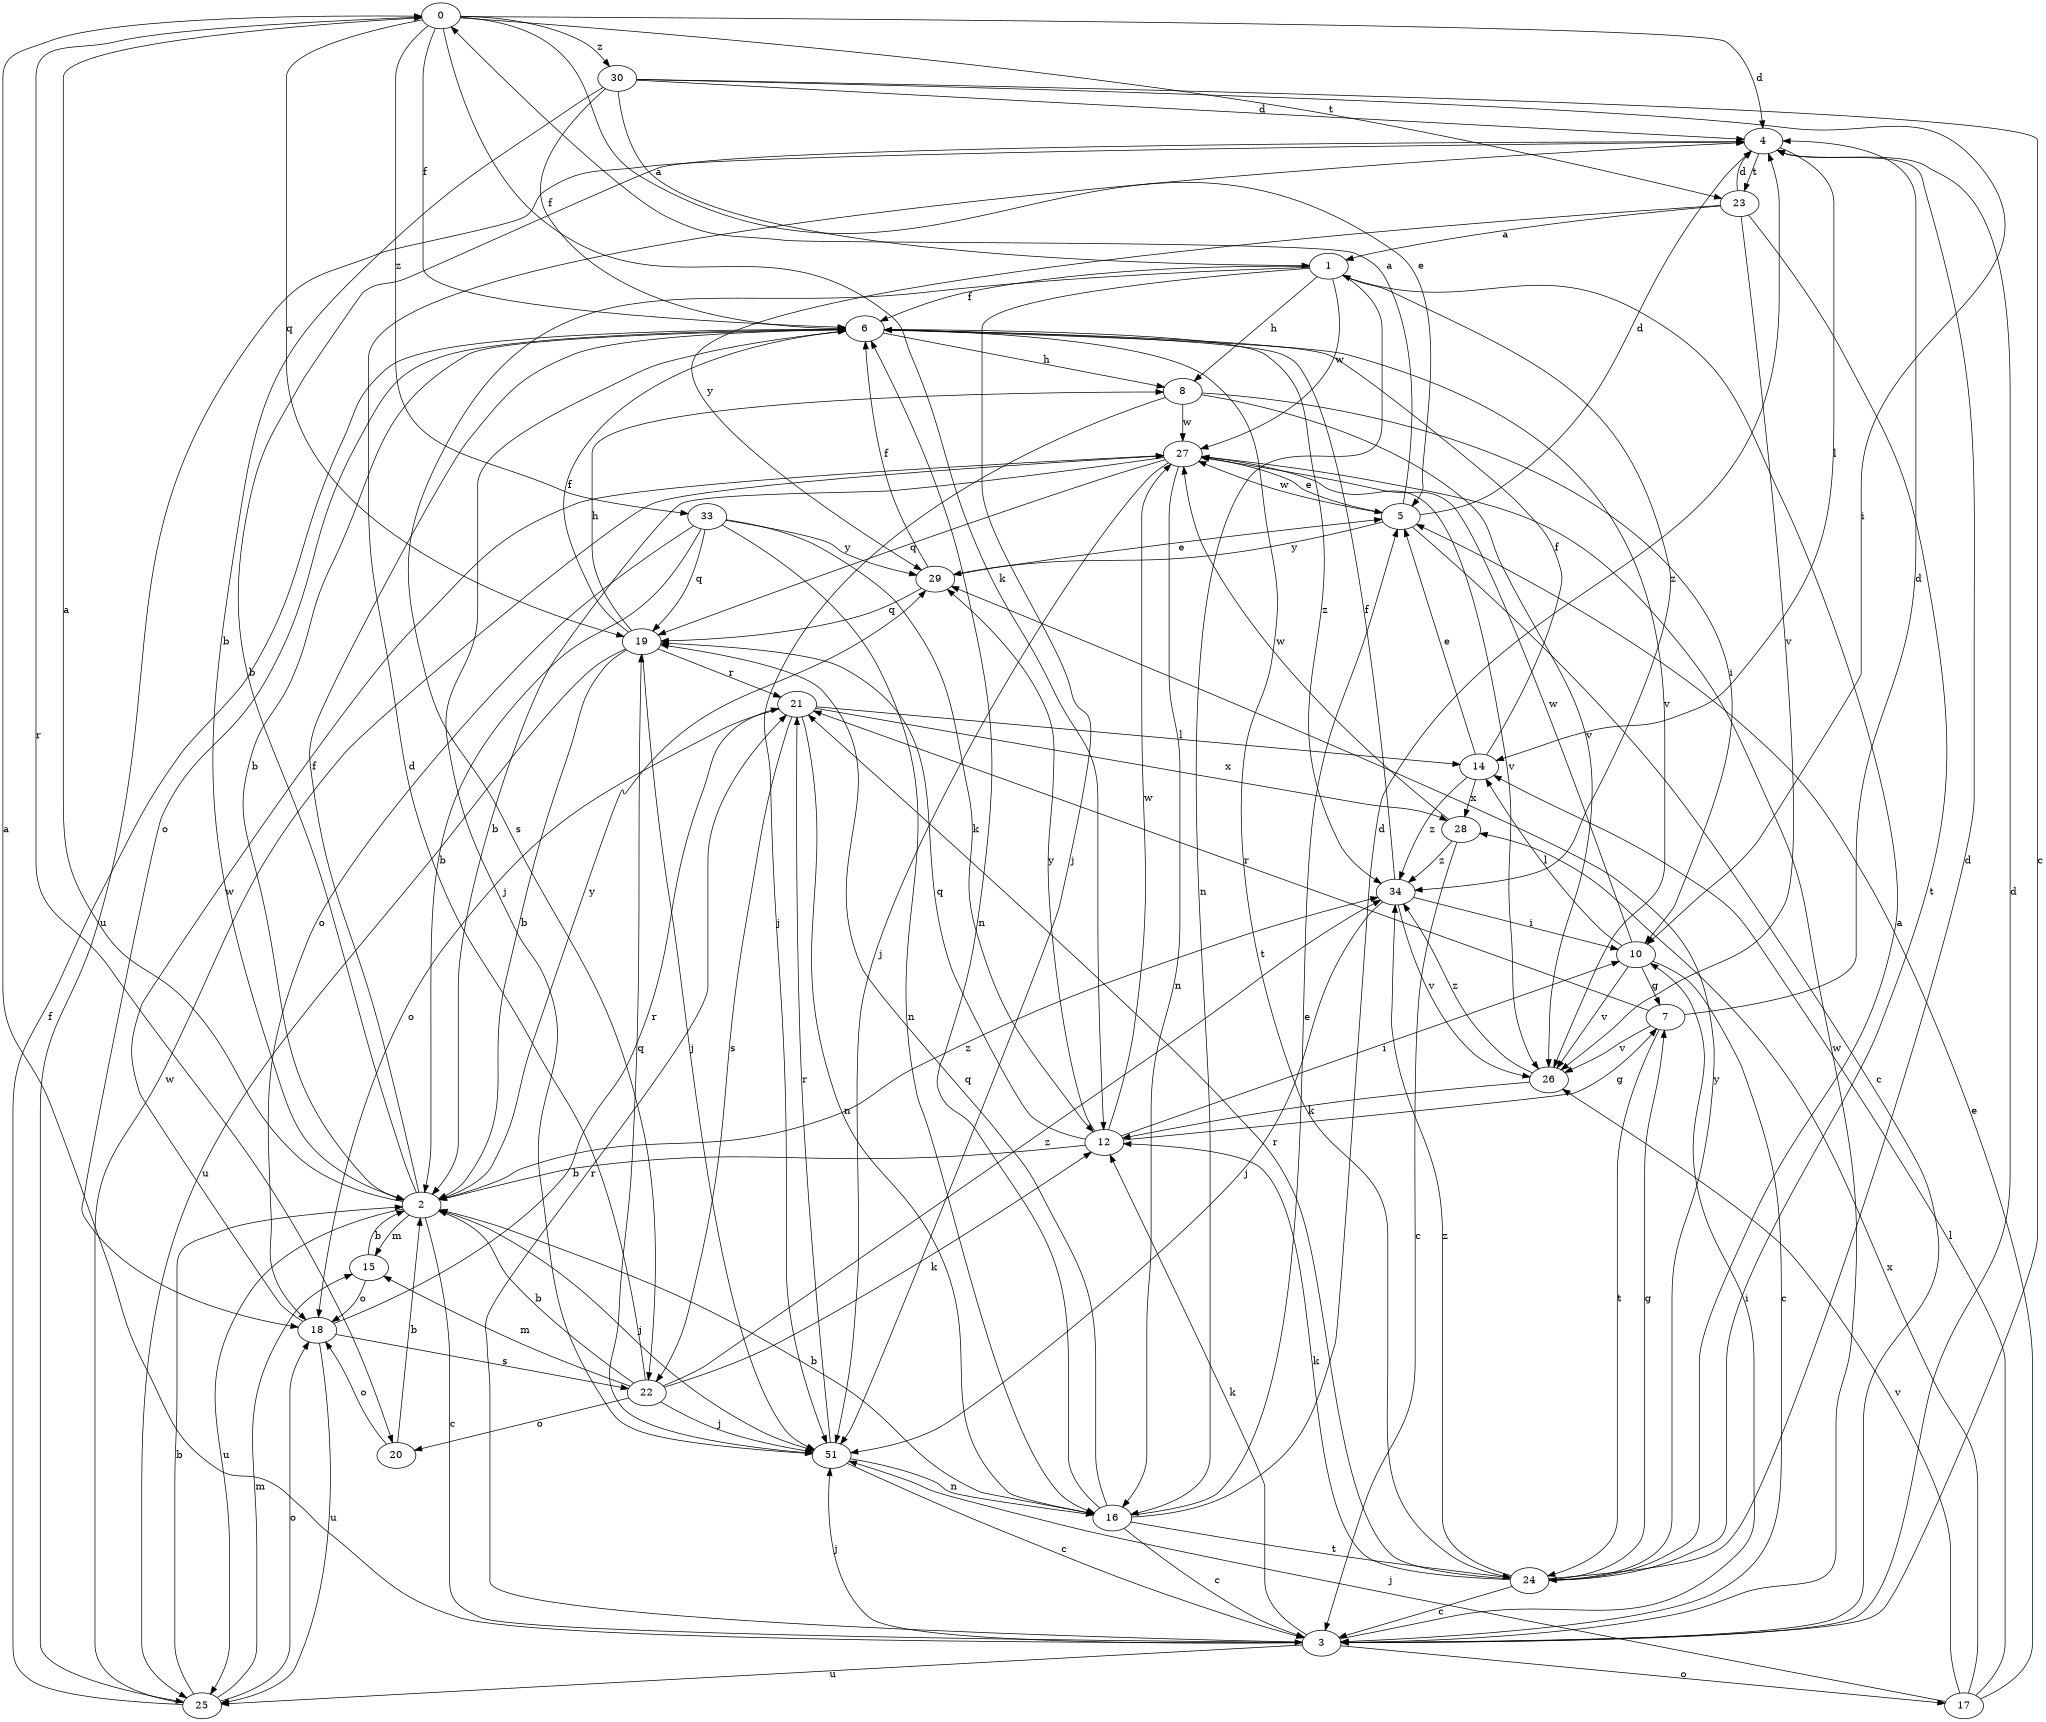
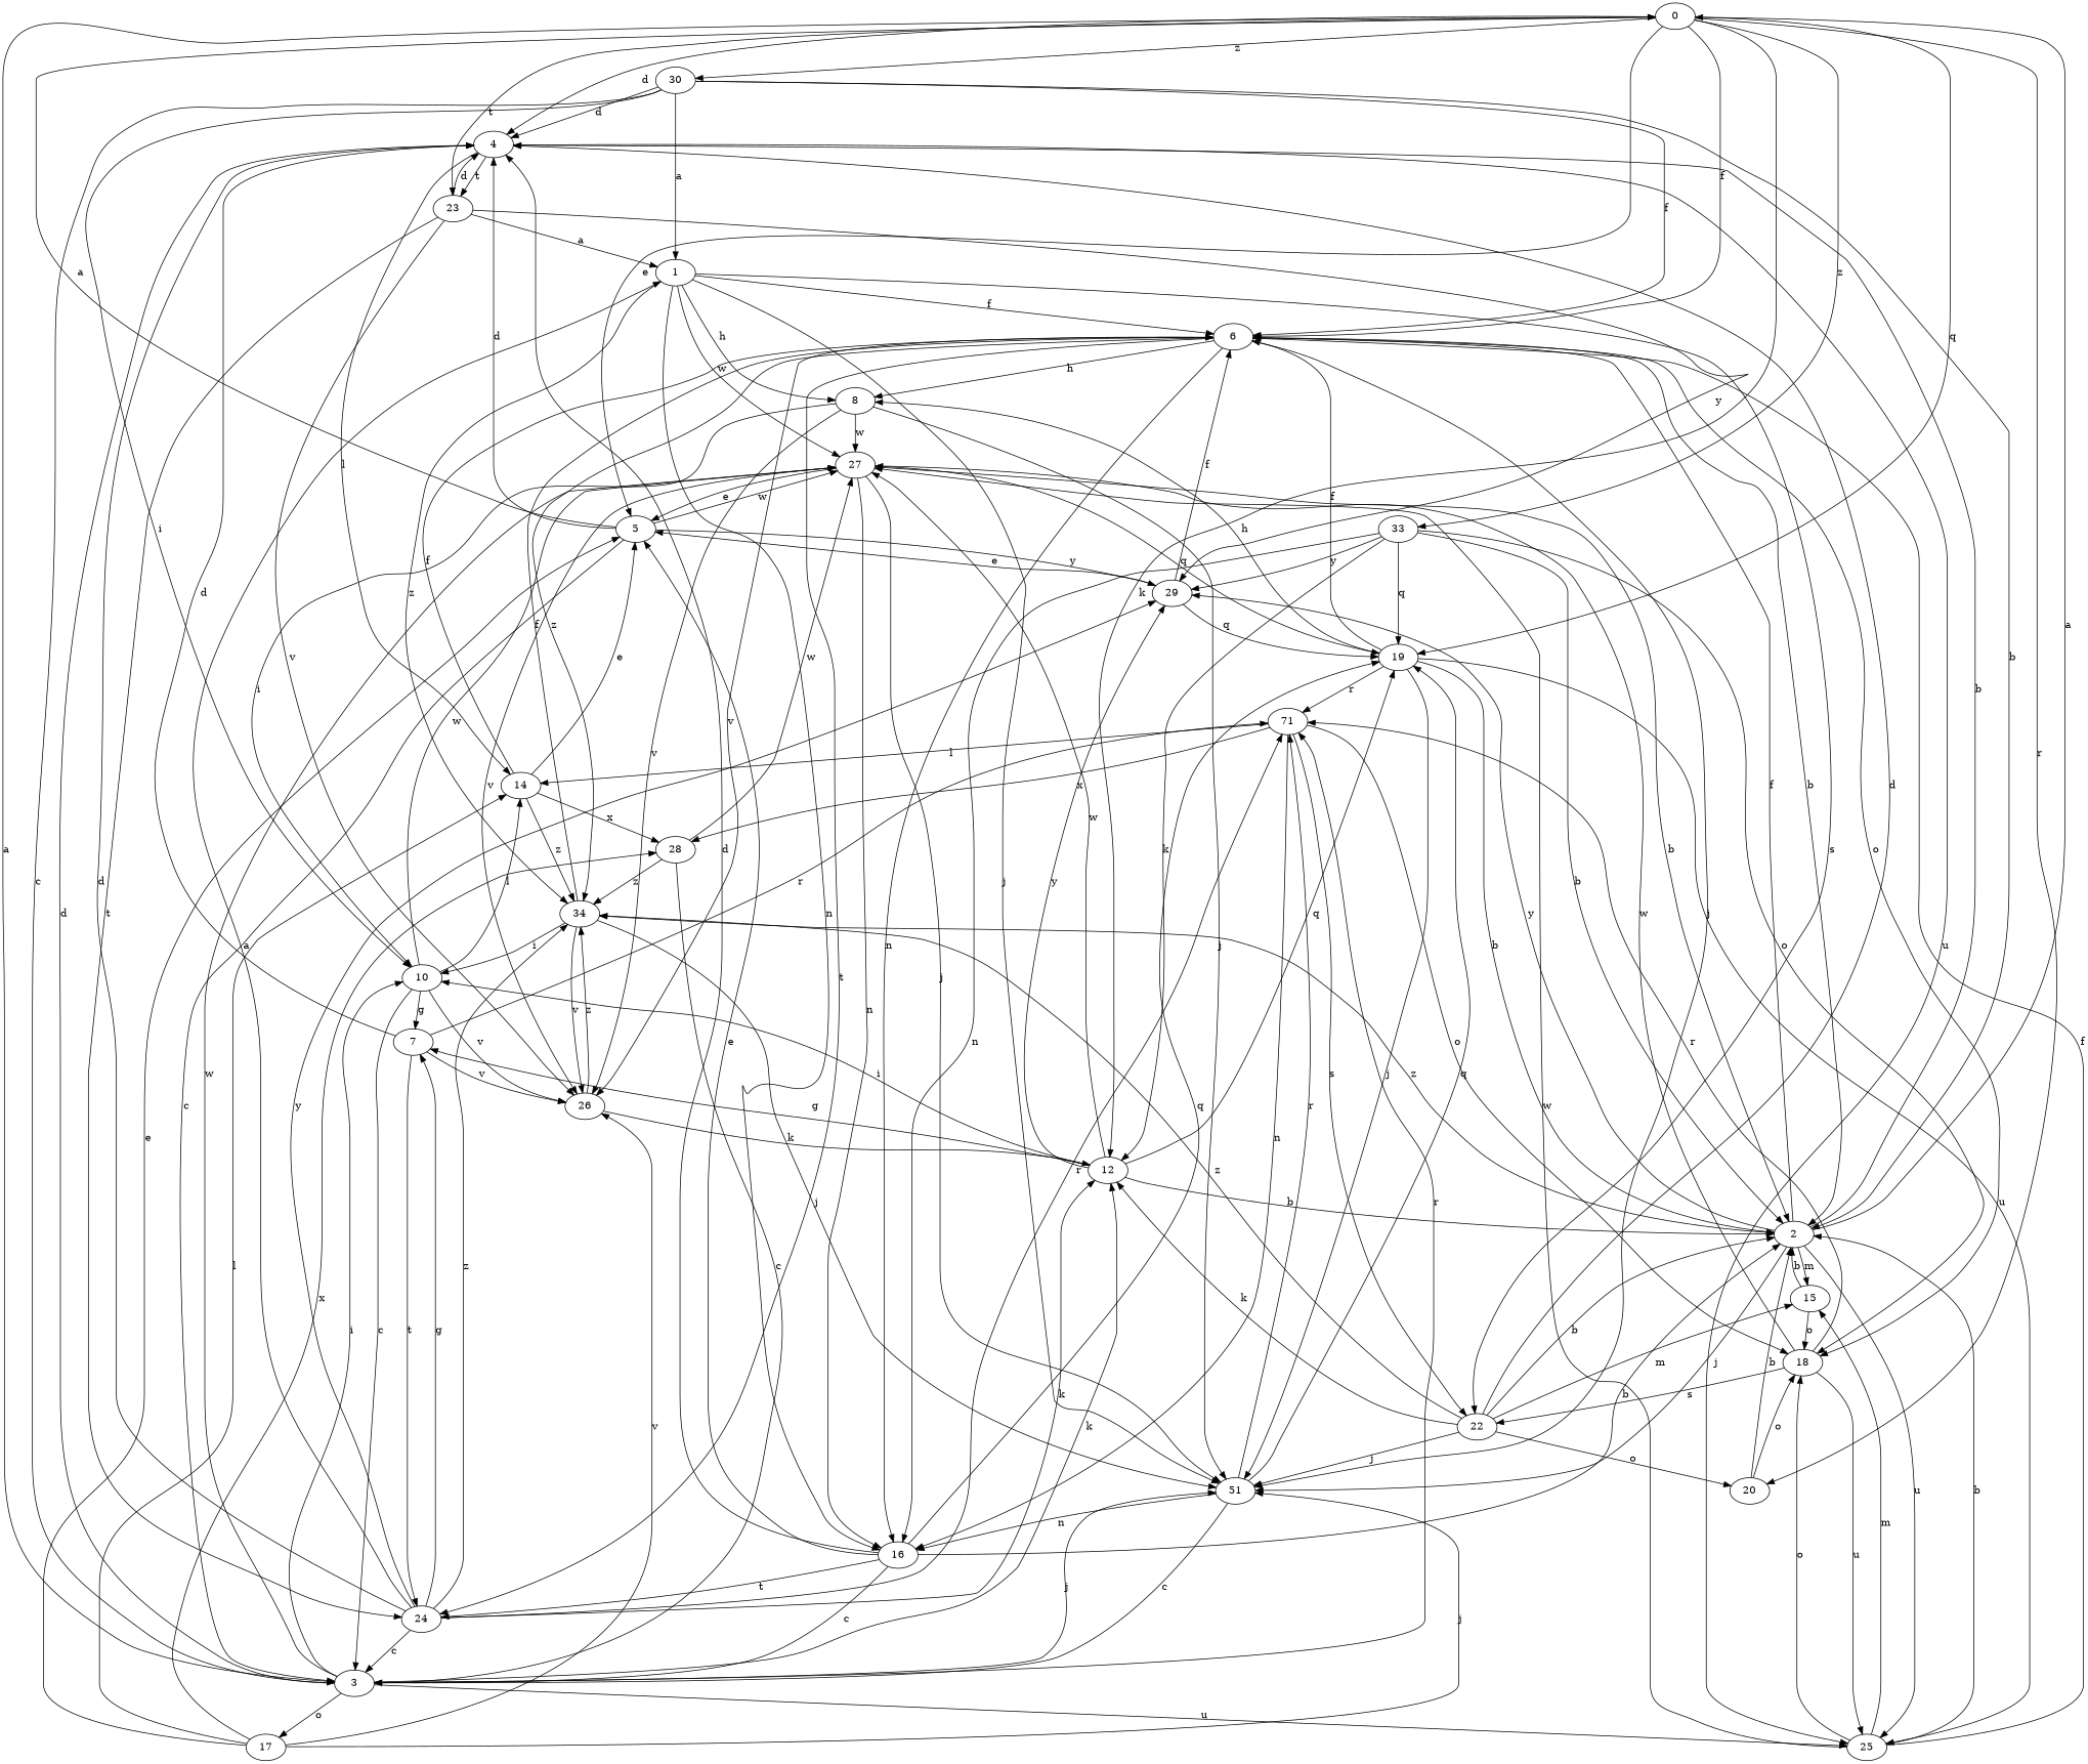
  strict digraph {
    fontname="DejaVu Serif"
    node [fontname="DejaVu Serif"]
    edge [fontname="DejaVu Serif"]
    0
    4
    5
    6
    12
    19
    20
    23
    30
    33
    25
    14
    27
    3
    29
    8
    n17 [label=51]
    16
    34
    2
    18
    24
    26
    10
    7
-   21
+   21 [label=71]
    1
    22
    15
    17
    28
    0 -> 4 [label=d]
    0 -> 5 [label=e]
    0 -> 6 [label=f]
    0 -> 12 [label=k]
    0 -> 19 [label=q]
    0 -> 20 [label=r]
    0 -> 23 [label=t]
    0 -> 30 [label=z]
    0 -> 33 [label=z]
    4 -> 23 [label=t]
    4 -> 25 [label=u]
    4 -> 14 [label=l]
    5 -> 0 [label=a]
    5 -> 4 [label=d]
    5 -> 27 [label=w]
    5 -> 3 [label=c]
    5 -> 29 [label=y]
    6 -> 8 [label=h]
    6 -> n17 [label=j]
-   16 -> 6 [label=n]
+   6 -> 16 [label=n]
    6 -> 34 [label=z]
    6 -> 2 [label=b]
    6 -> 18 [label=o]
    6 -> 24 [label=t]
    6 -> 26 [label=v]
    12 -> 19 [label=q]
    12 -> 27 [label=w]
    12 -> 29 [label=y]
    12 -> 2 [label=b]
    12 -> 10 [label=i]
    12 -> 7 [label=g]
    19 -> 6 [label=f]
    19 -> 25 [label=u]
    19 -> 8 [label=h]
    19 -> n17 [label=j]
    19 -> 2 [label=b]
    19 -> 21 [label=r]
    20 -> 2 [label=b]
    20 -> 18 [label=o]
    23 -> 4 [label=d]
    23 -> 29 [label=y]
    23 -> 24 [label=t]
    23 -> 26 [label=v]
    23 -> 1 [label=a]
    30 -> 4 [label=d]
    30 -> 6 [label=f]
    30 -> 3 [label=c]
    30 -> 2 [label=b]
    30 -> 10 [label=i]
    30 -> 1 [label=a]
    33 -> 12 [label=k]
    33 -> 19 [label=q]
    33 -> 29 [label=y]
    33 -> 16 [label=n]
    33 -> 2 [label=b]
    33 -> 18 [label=o]
    25 -> 6 [label=f]
    25 -> 27 [label=w]
    25 -> 2 [label=b]
    25 -> 18 [label=o]
    25 -> 15 [label=m]
    14 -> 5 [label=e]
    14 -> 6 [label=f]
    14 -> 34 [label=z]
    14 -> 28 [label=x]
    27 -> 5 [label=e]
    27 -> 19 [label=q]
    27 -> n17 [label=j]
    27 -> 16 [label=n]
    27 -> 2 [label=b]
    27 -> 26 [label=v]
    3 -> 0 [label=a]
    3 -> 4 [label=d]
    3 -> 12 [label=k]
    3 -> 25 [label=u]
    3 -> 27 [label=w]
    3 -> n17 [label=j]
    3 -> 10 [label=i]
    3 -> 21 [label=r]
    3 -> 17 [label=o]
    29 -> 5 [label=e]
    29 -> 6 [label=f]
    29 -> 19 [label=q]
    8 -> 27 [label=w]
    8 -> n17 [label=j]
    8 -> 26 [label=v]
    8 -> 10 [label=i]
    n17 -> 19 [label=q]
    n17 -> 3 [label=c]
    n17 -> 16 [label=n]
    n17 -> 21 [label=r]
    16 -> 4 [label=d]
    16 -> 5 [label=e]
    16 -> 19 [label=q]
    16 -> 3 [label=c]
    16 -> 2 [label=b]
    16 -> 24 [label=t]
    34 -> 6 [label=f]
    34 -> n17 [label=j]
    34 -> 26 [label=v]
    34 -> 10 [label=i]
    2 -> 0 [label=a]
    2 -> 4 [label=b]
    2 -> 6 [label=f]
    2 -> 25 [label=u]
-   2 -> 3 [label=c]
    2 -> 29 [label=y]
    2 -> n17 [label=j]
    2 -> 34 [label=z]
    2 -> 15 [label=m]
    18 -> 25 [label=u]
    18 -> 27 [label=w]
    18 -> 21 [label=r]
    18 -> 22 [label=s]
    24 -> 4 [label=d]
    24 -> 12 [label=k]
    24 -> 3 [label=c]
    24 -> 29 [label=y]
    24 -> 34 [label=z]
    24 -> 7 [label=g]
    24 -> 21 [label=r]
    24 -> 1 [label=a]
    26 -> 12 [label=k]
    26 -> 34 [label=z]
    10 -> 14 [label=l]
    10 -> 27 [label=w]
    10 -> 3 [label=c]
    10 -> 26 [label=v]
    10 -> 7 [label=g]
    7 -> 4 [label=d]
    7 -> 24 [label=t]
    7 -> 26 [label=v]
    7 -> 21 [label=r]
    21 -> 14 [label=l]
    21 -> 16 [label=n]
    21 -> 18 [label=o]
    21 -> 22 [label=s]
    21 -> 28 [label=x]
    1 -> 6 [label=f]
    1 -> 27 [label=w]
    1 -> 8 [label=h]
    1 -> n17 [label=j]
    1 -> 16 [label=n]
    1 -> 34 [label=z]
    1 -> 22 [label=s]
    22 -> 4 [label=d]
    22 -> 12 [label=k]
    22 -> 20 [label=o]
    22 -> n17 [label=j]
    22 -> 34 [label=z]
    22 -> 2 [label=b]
    22 -> 15 [label=m]
    15 -> 2 [label=b]
    15 -> 18 [label=o]
    17 -> 5 [label=e]
    17 -> 14 [label=l]
    17 -> n17 [label=j]
    17 -> 26 [label=v]
    17 -> 28 [label=x]
    28 -> 27 [label=w]
    28 -> 3 [label=c]
    28 -> 34 [label=z]
  }
